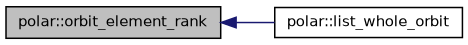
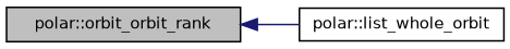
  digraph {
    rankdir=LR
    node [color=black fontname=Helvetica fontsize=10 shape=record style=filled]
-   n1 [fillcolor=grey75 fontcolor=black height=0.2 label="polar::orbit_element_rank" width=0.4]
+   n1 [fillcolor=grey75 fontcolor=black height=0.2 label="polar::orbit_orbit_rank" width=0.4]
    n2 [fillcolor=white height=0.2 label="polar::list_whole_orbit" width=0.4]
    n1 -> n2 [color=midnightblue dir=back fontname=Helvetica fontsize=10 labelfontname=Helvetica labelfontsize=10 style=solid]
  }
